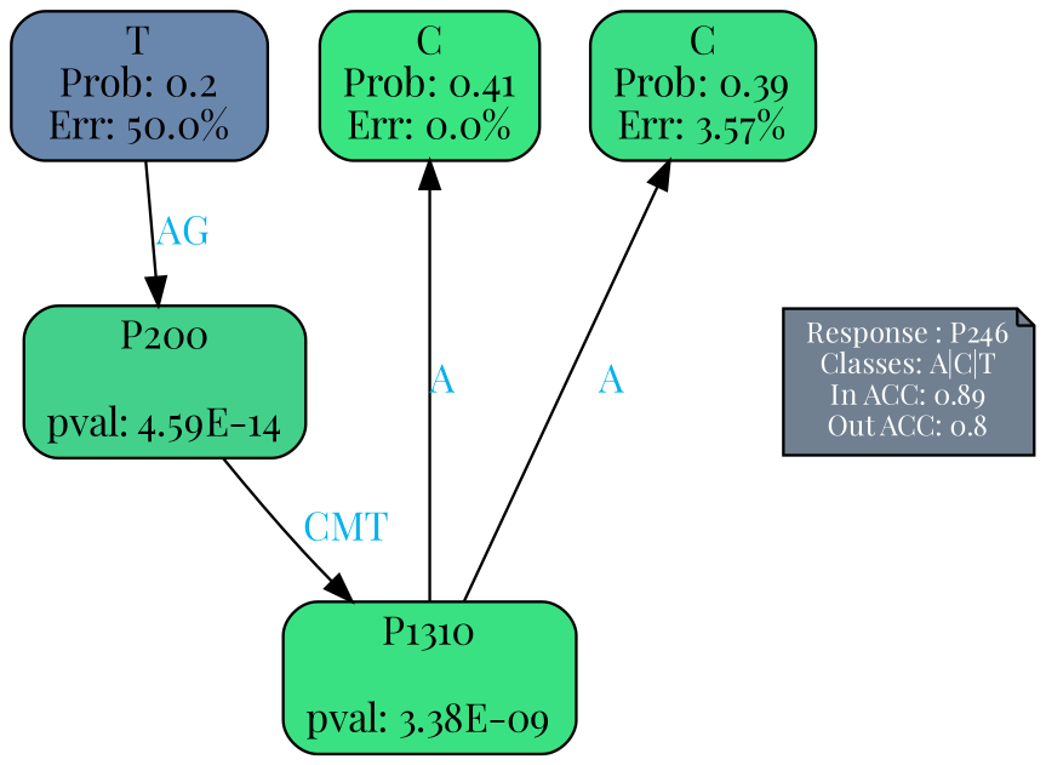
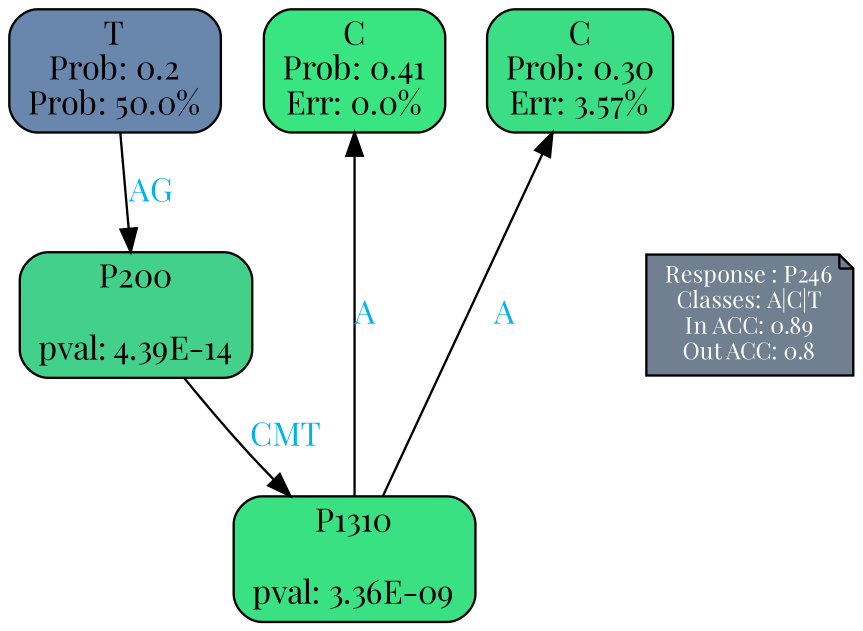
  digraph {
    fontname="Playfair Display"
    ranksep=equally
    splines=polylines
    node [color=black fontname="Playfair Display" shape=box style="filled, rounded"]
    edge [fontcolor=deepskyblue2 fontname="Playfair Display"]
-   n1 [fillcolor="#6987ad" label="T\nProb: 0.2\nErr: 50.0%"]
+   n1 [fillcolor="#6987ad" label="T\nProb: 0.2\nProb: 50.0%"]
    n2 [fillcolor="#39e581" label="C\nProb: 0.41\nErr: 0.0%"]
-   n3 [fillcolor="#3bde84" label="C\nProb: 0.39\nErr: 3.57%"]
+   n3 [fillcolor="#3bde84" label="C\nProb: 0.30\nErr: 3.57%"]
    n4 [align=left fillcolor=slategray fontcolor=white fontsize=10 label="Response : P246\nClasses: A|C|T\nIn ACC: 0.89\nOut ACC: 0.8\n" shape=note style=filled]
-   n5 [fillcolor="#43d08b" label="P200\n\npval: 4.59E-14"]
-   n6 [fillcolor="#3ae182" label="P1310\n\npval: 3.38E-09"]
+   n5 [fillcolor="#43d08b" label="P200\n\npval: 4.39E-14"]
+   n6 [fillcolor="#3ae182" label="P1310\n\npval: 3.36E-09"]
    subgraph sub_1 {
      rank=same
      n1
      n2
      n3
    }
    subgraph sub_2 {
      rank=same
      n4
      n5
    }
    n1 -> n5 [label=AG]
    n5 -> n6 [label=CMT]
    n6 -> n2 [label=A]
    n6 -> n3 [label=A]
  }
